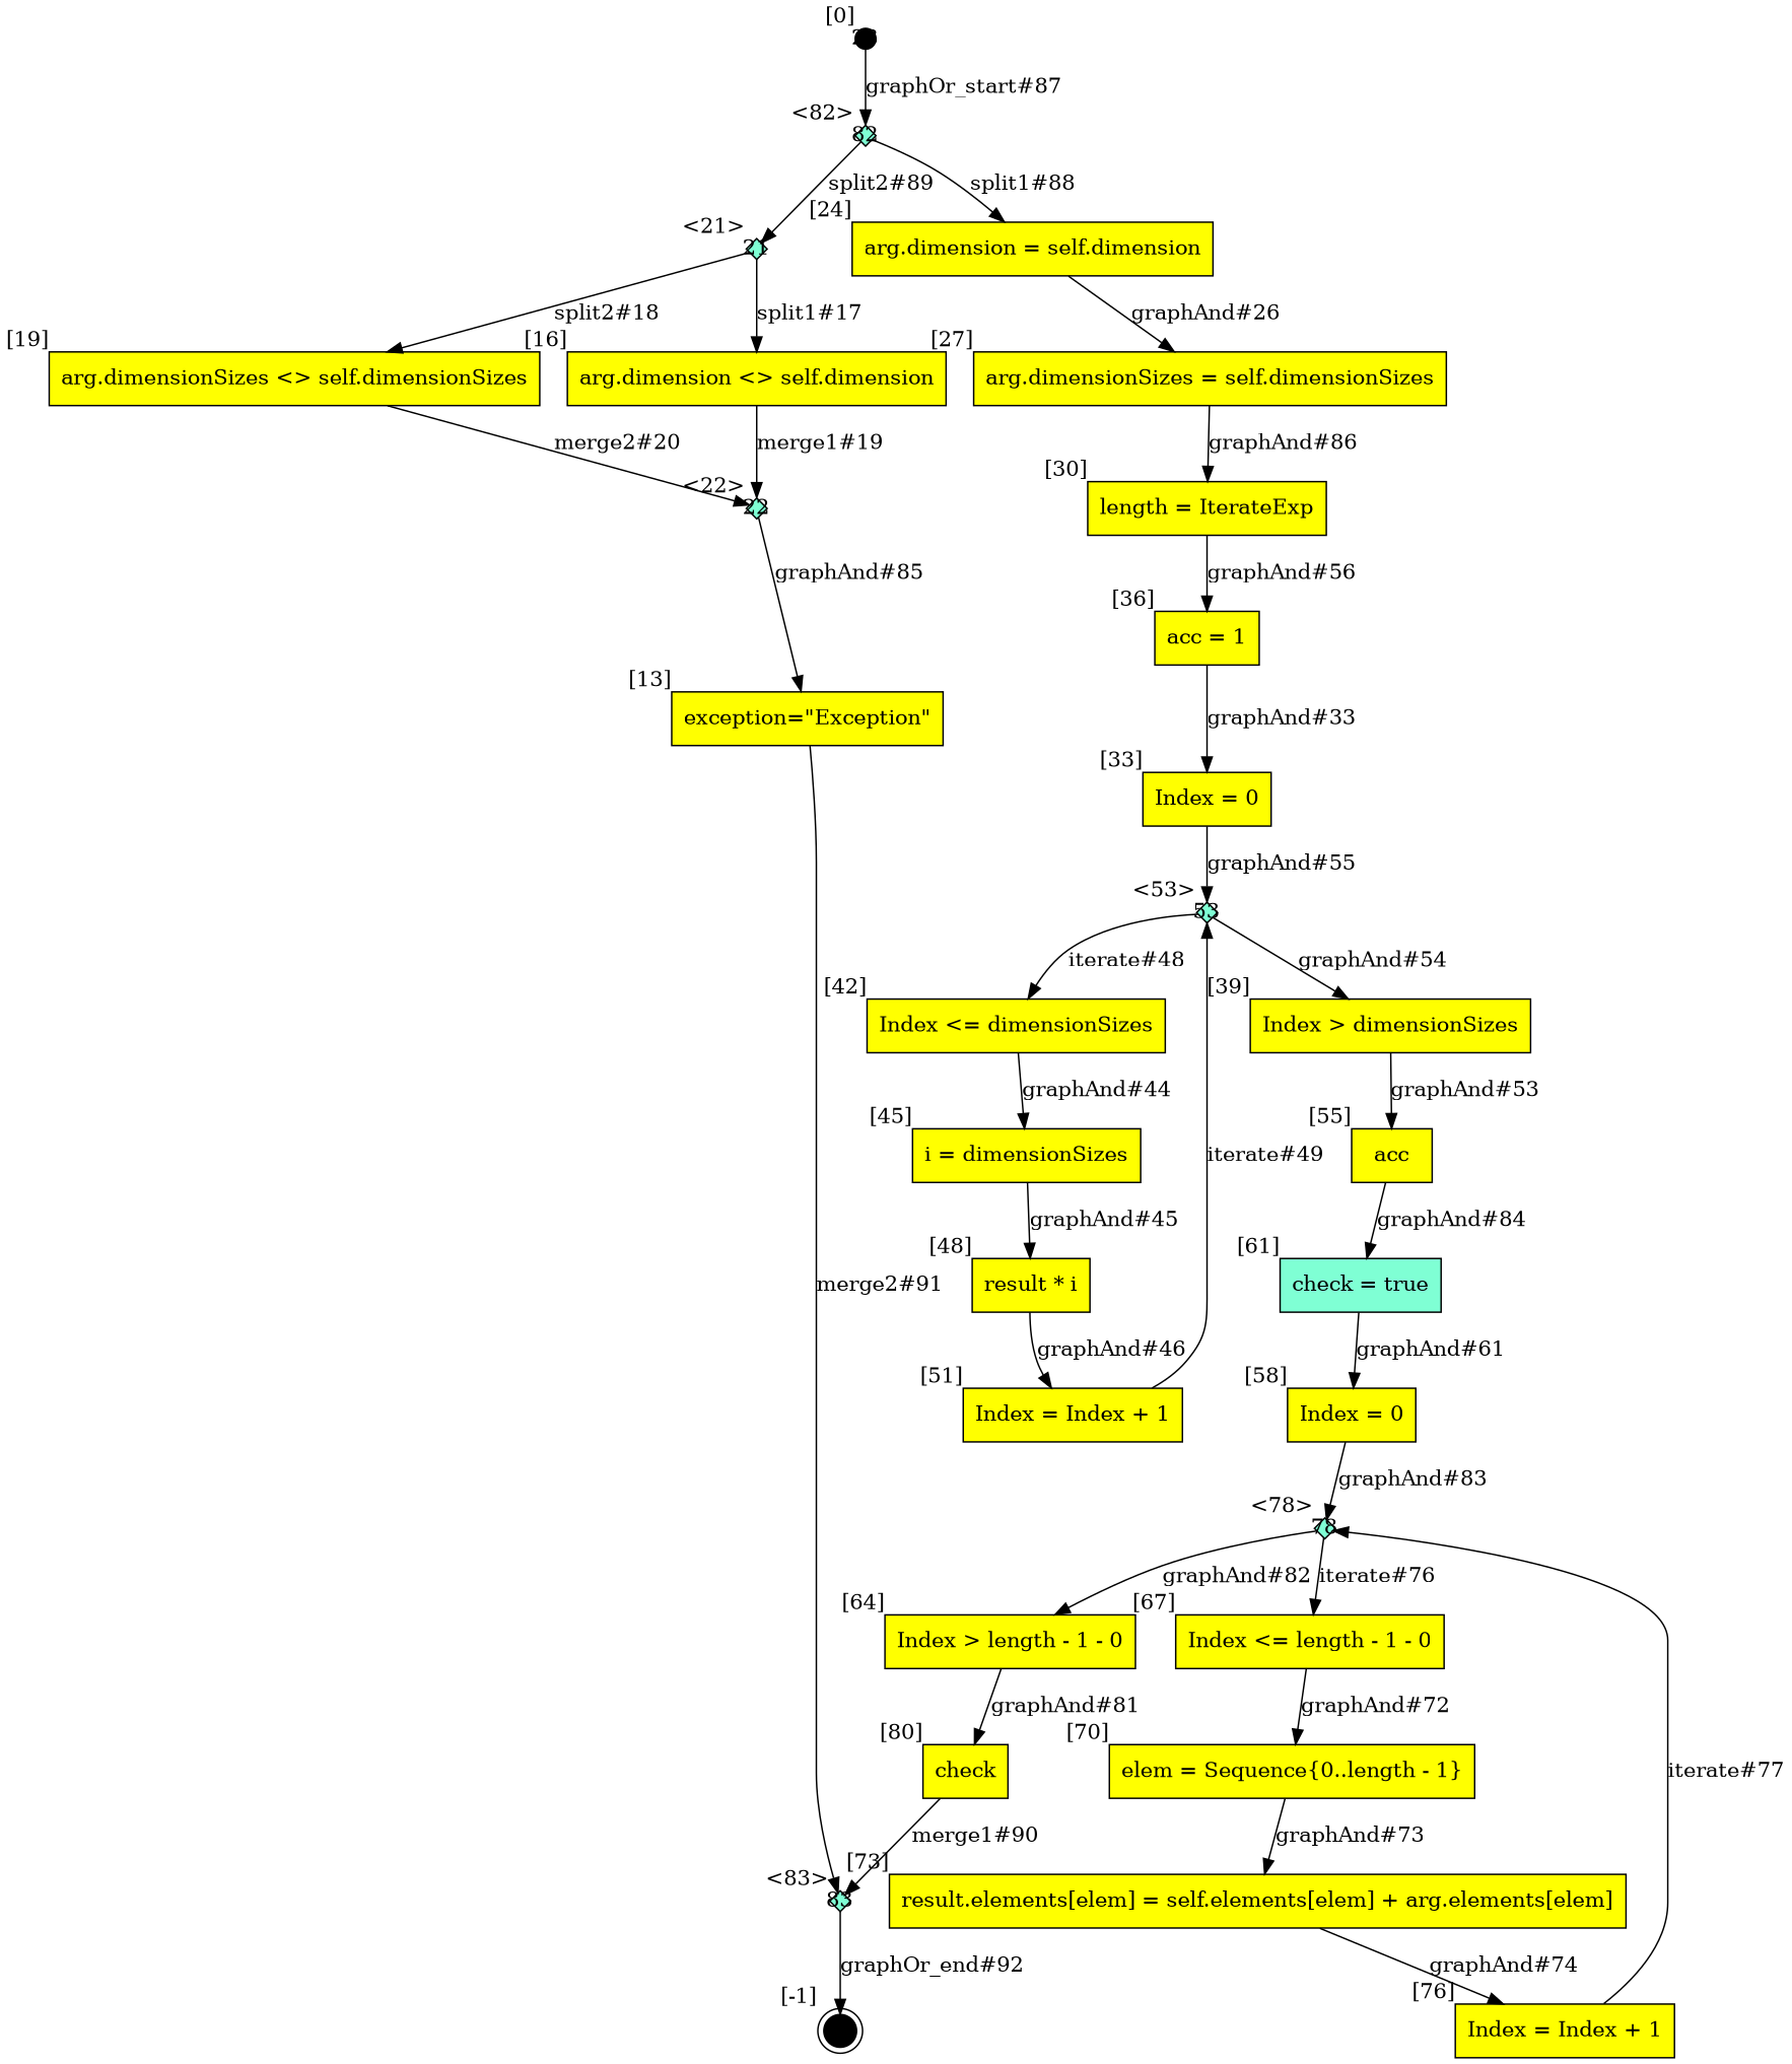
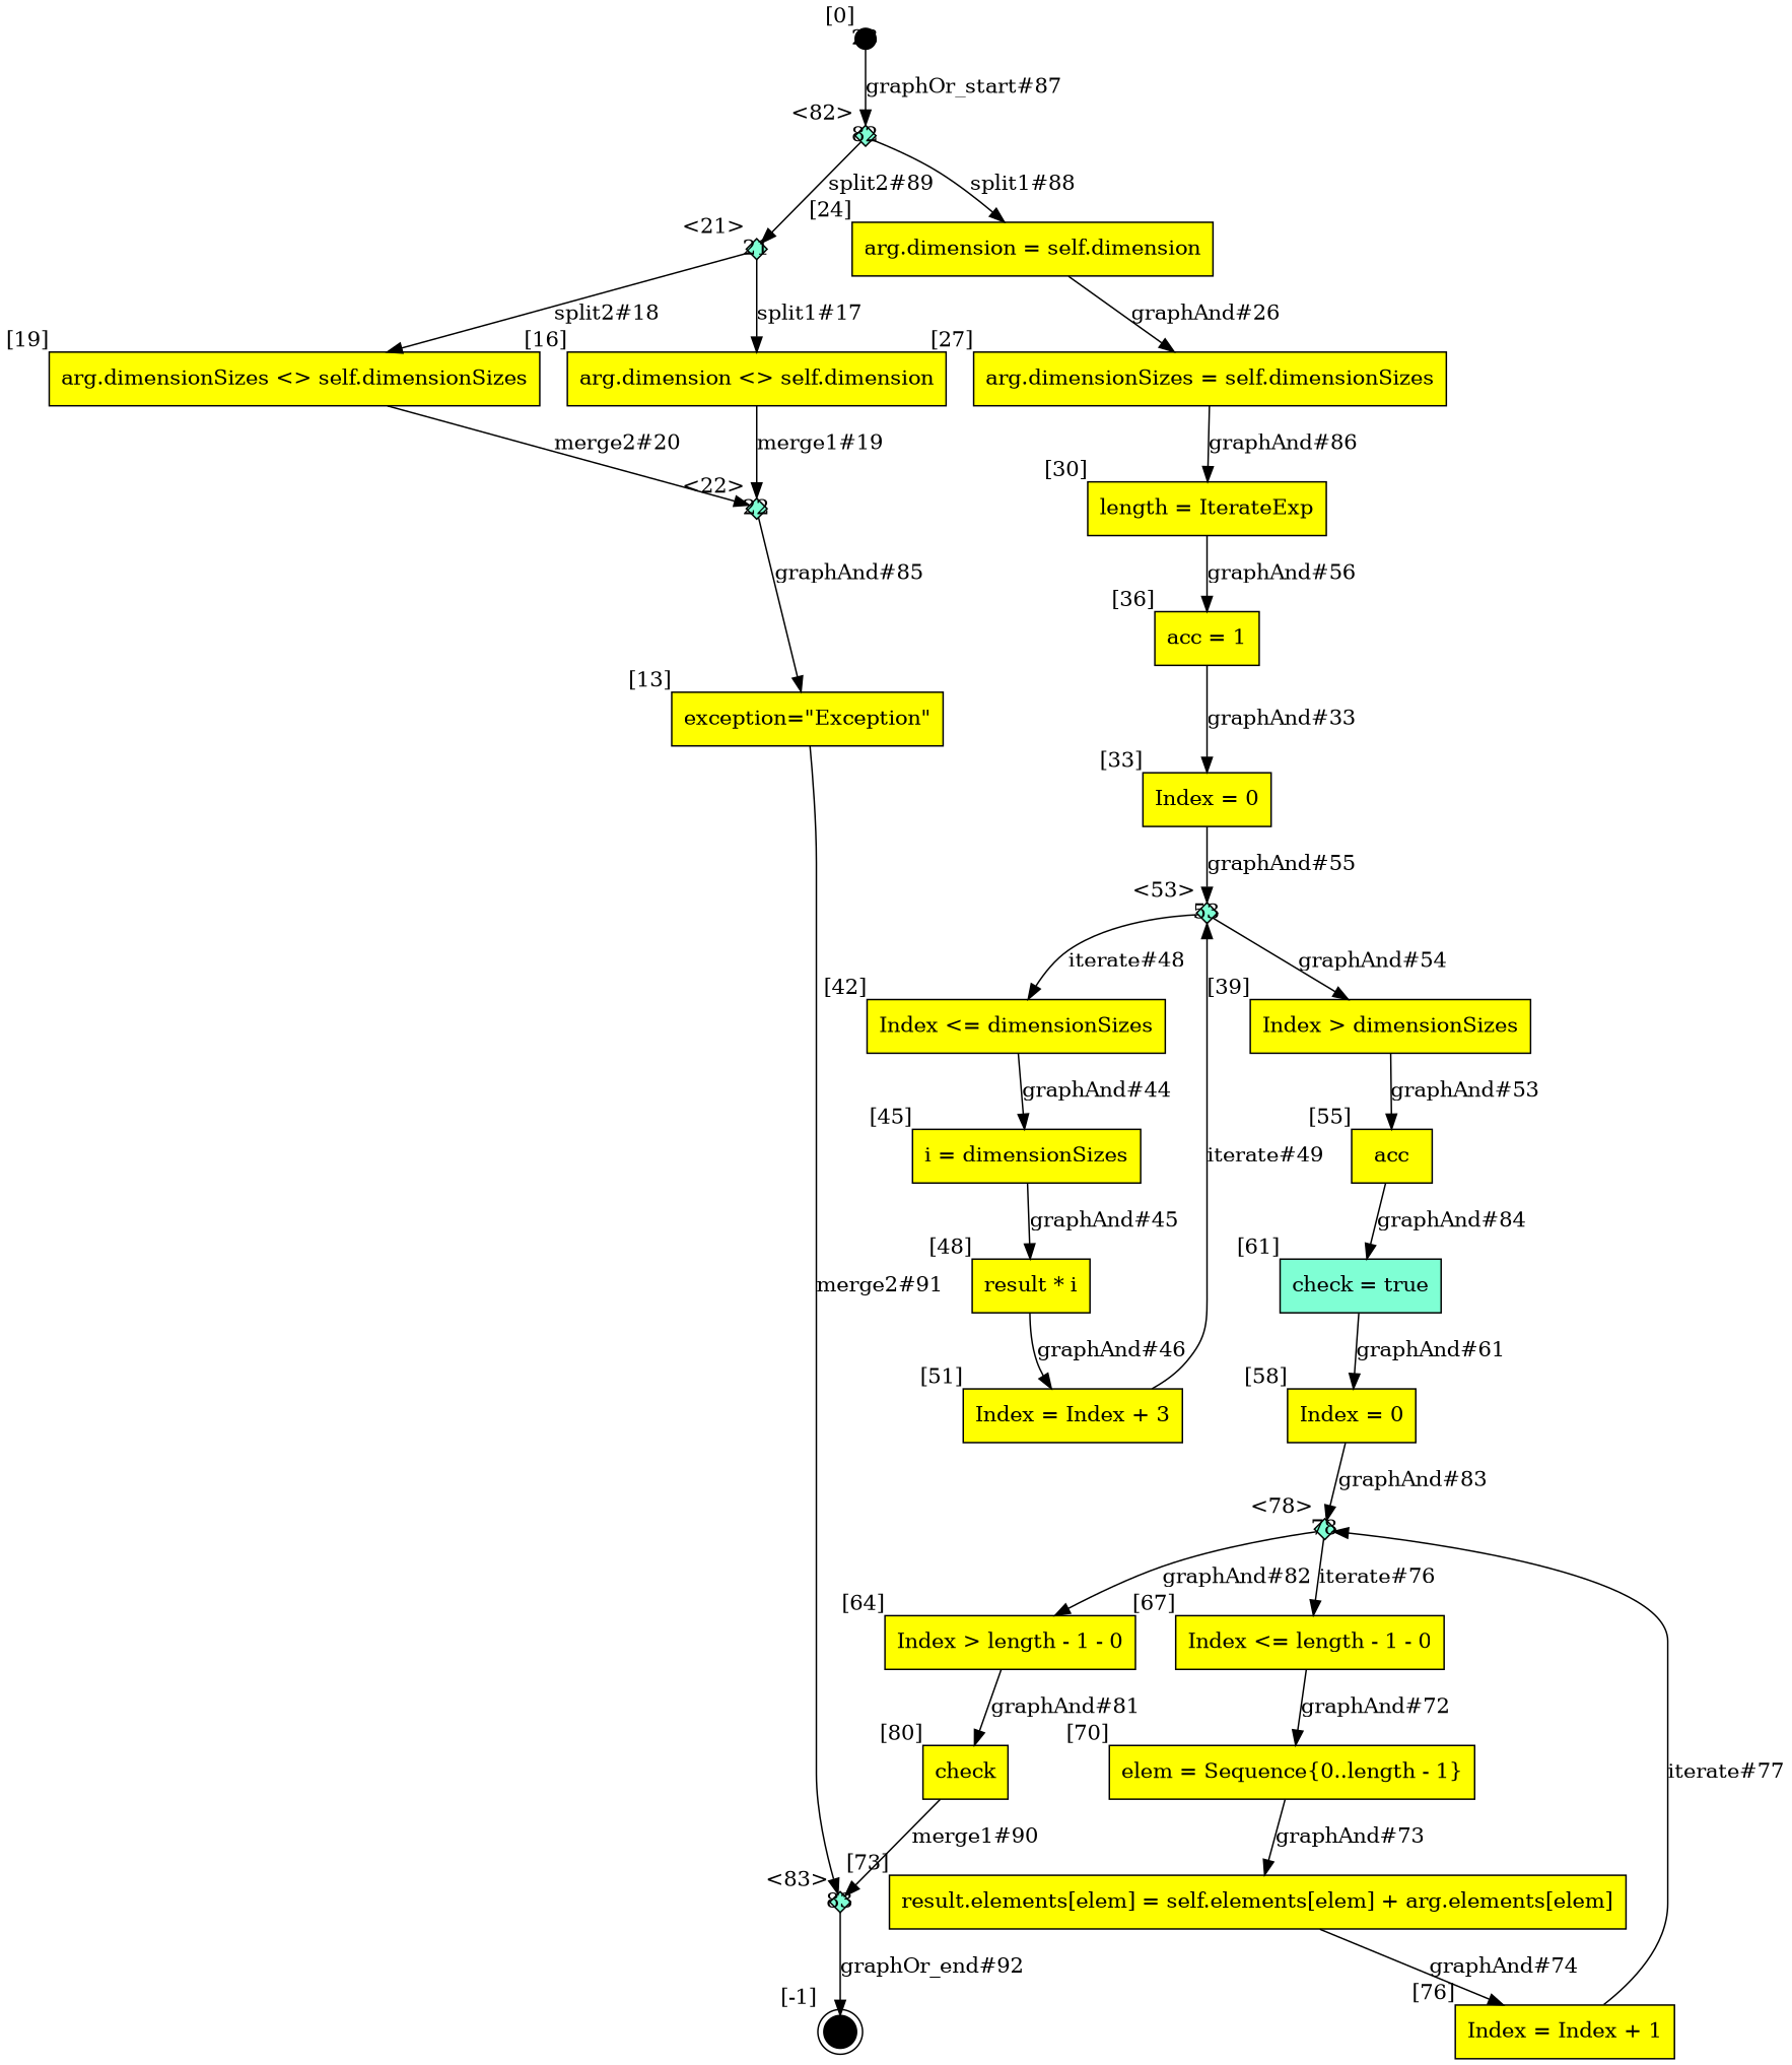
  digraph {
    node [fillcolor=yellow shape=box style=filled]
    n1 [label="Index > length - 1 - 0" xlabel="[64]"]
    n2 [label=check xlabel="[80]"]
    83 [fillcolor=aquamarine fixedsize=true height=.2 shape=diamond width=.2 xlabel="<83>"]
    n4 [label="Index <= length - 1 - 0" xlabel="[67]"]
    n5 [label="elem = Sequence{0..length - 1}" xlabel="[70]"]
    n6 [label="result.elements[elem] = self.elements[elem] + arg.elements[elem]" xlabel="[73]"]
    n7 [label="Index = Index + 1" xlabel="[76]"]
    78 [fillcolor=aquamarine fixedsize=true height=.2 shape=diamond width=.2 xlabel="<78>"]
    n9 [label="exception=\"Exception\"" xlabel="[13]"]
    14 [fillcolor=black fixedsize=true height=.2 shape=doublecircle width=.2 xlabel="[-1]"]
    n11 [label="arg.dimension <> self.dimension" xlabel="[16]"]
    22 [fillcolor=aquamarine fixedsize=true height=.2 shape=diamond width=.2 xlabel="<22>"]
    82 [fillcolor=aquamarine fixedsize=true height=.2 shape=diamond width=.2 xlabel="<82>"]
    21 [fillcolor=aquamarine fixedsize=true height=.2 shape=diamond width=.2 xlabel="<21>"]
    n15 [label="arg.dimension = self.dimension" xlabel="[24]"]
    n16 [label="arg.dimensionSizes <> self.dimensionSizes" xlabel="[19]"]
    n17 [label="arg.dimensionSizes = self.dimensionSizes" xlabel="[27]"]
    23 [fillcolor=black fixedsize=true height=.2 shape=circle width=.2 xlabel="[0]"]
    n19 [label="length = IterateExp" xlabel="[30]"]
    n20 [label="acc = 1" xlabel="[36]"]
    n21 [label="Index = 0" xlabel="[33]"]
    53 [fillcolor=aquamarine fixedsize=true height=.2 shape=diamond width=.2 xlabel="<53>"]
    n23 [label="Index > dimensionSizes" xlabel="[39]"]
    n24 [label="Index <= dimensionSizes" xlabel="[42]"]
    n25 [label=acc xlabel="[55]"]
    n26 [fillcolor=aquamarine label="check = true" xlabel="[61]"]
    n27 [label="i = dimensionSizes" xlabel="[45]"]
    n28 [label="result * i" xlabel="[48]"]
-   n29 [label="Index = Index + 1" xlabel="[51]"]
+   n29 [label="Index = Index + 3" xlabel="[51]"]
    n30 [label="Index = 0" xlabel="[58]"]
    n1 -> n2 [label="graphAnd#81"]
    n2 -> 83 [label="merge1#90"]
    83 -> 14 [label="graphOr_end#92"]
    n4 -> n5 [label="graphAnd#72"]
    n5 -> n6 [label="graphAnd#73"]
    n6 -> n7 [label="graphAnd#74"]
    n7 -> 78 [label="iterate#77"]
    78 -> n1 [label="graphAnd#82"]
    78 -> n4 [label="iterate#76"]
    n9 -> 83 [label="merge2#91"]
    n11 -> 22 [label="merge1#19"]
    22 -> n9 [label="graphAnd#85"]
    82 -> 21 [label="split2#89"]
    82 -> n15 [label="split1#88"]
    21 -> n11 [label="split1#17"]
    21 -> n16 [label="split2#18"]
    n15 -> n17 [label="graphAnd#26"]
    n16 -> 22 [label="merge2#20"]
    n17 -> n19 [label="graphAnd#86"]
    23 -> 82 [label="graphOr_start#87"]
    n19 -> n20 [label="graphAnd#56"]
    n20 -> n21 [label="graphAnd#33"]
    n21 -> 53 [label="graphAnd#55"]
    53 -> n23 [label="graphAnd#54"]
    53 -> n24 [label="iterate#48"]
    n23 -> n25 [label="graphAnd#53"]
    n24 -> n27 [label="graphAnd#44"]
    n25 -> n26 [label="graphAnd#84"]
    n26 -> n30 [label="graphAnd#61"]
    n27 -> n28 [label="graphAnd#45"]
    n28 -> n29 [label="graphAnd#46"]
    n29 -> 53 [label="iterate#49"]
    n30 -> 78 [label="graphAnd#83"]
  }
